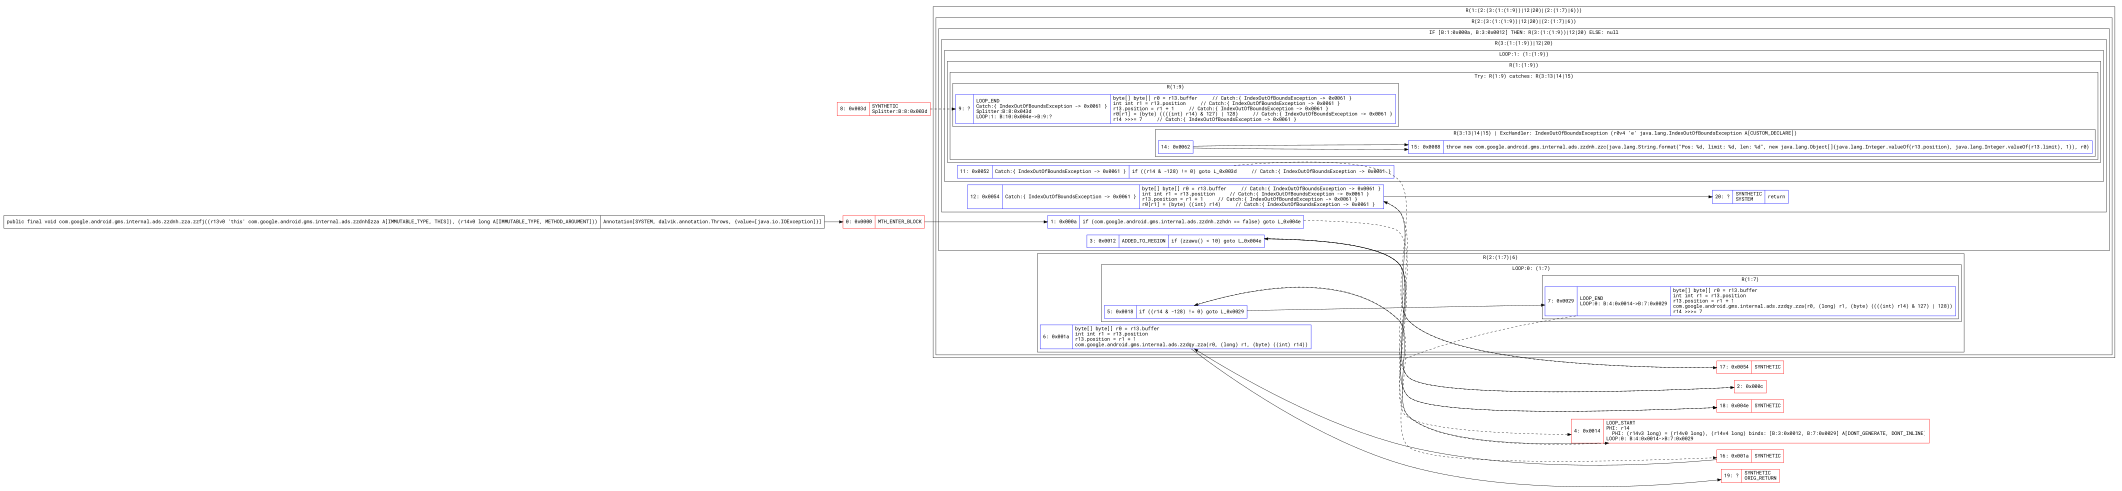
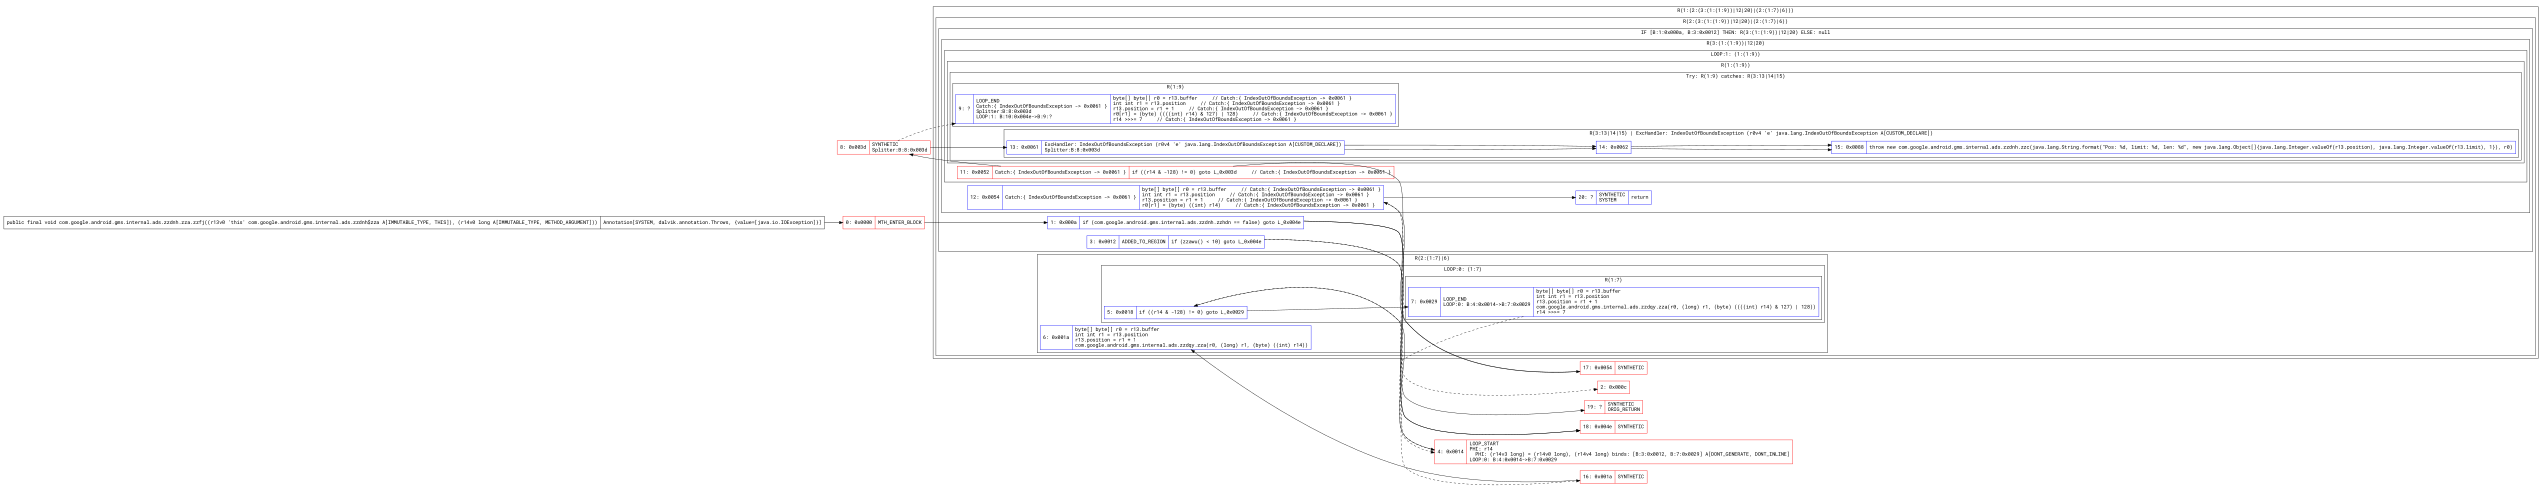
  digraph {
    fontname="Roboto Mono"
    rankdir=LR
    node [color=blue fontname="Roboto Mono" shape=record]
    edge [fontname="Roboto Mono"]
-   n1 [label="{9\:\ ?|LOOP_END\lCatch:\{ IndexOutOfBoundsException \-\> 0x0061 \}\lSplitter:B:8:0x043d\lLOOP:1: B:10:0x004e\-\>B:9:?\l|byte[] byte[] r0 = r13.buffer     \/\/ Catch:\{ IndexOutOfBoundsException \-\> 0x0061 \}\lint int r1 = r13.position     \/\/ Catch:\{ IndexOutOfBoundsException \-\> 0x0061 \}\lr13.position = r1 + 1     \/\/ Catch:\{ IndexOutOfBoundsException \-\> 0x0061 \}\lr0[r1] = (byte) ((((int) r14) & 127) \| 128)     \/\/ Catch:\{ IndexOutOfBoundsException \-\> 0x0061 \}\lr14 \>\>\>= 7     \/\/ Catch:\{ IndexOutOfBoundsException \-\> 0x0061 \}\l}"]
+   n1 [label="{9\:\ ?|LOOP_END\lCatch:\{ IndexOutOfBoundsException \-\> 0x0061 \}\lSplitter:B:8:0x003d\lLOOP:1: B:10:0x004e\-\>B:9:?\l|byte[] byte[] r0 = r13.buffer     \/\/ Catch:\{ IndexOutOfBoundsException \-\> 0x0061 \}\lint int r1 = r13.position     \/\/ Catch:\{ IndexOutOfBoundsException \-\> 0x0061 \}\lr13.position = r1 + 1     \/\/ Catch:\{ IndexOutOfBoundsException \-\> 0x0061 \}\lr0[r1] = (byte) ((((int) r14) & 127) \| 128)     \/\/ Catch:\{ IndexOutOfBoundsException \-\> 0x0061 \}\lr14 \>\>\>= 7     \/\/ Catch:\{ IndexOutOfBoundsException \-\> 0x0061 \}\l}"]
+   n2 [label="{13\:\ 0x0061|ExcHandler: IndexOutOfBoundsException (r0v4 'e' java.lang.IndexOutOfBoundsException A[CUSTOM_DECLARE])\lSplitter:B:8:0x003d\l}"]
    n3 [label="{14\:\ 0x0062}"]
    n4 [label="{15\:\ 0x0088|throw new com.google.android.gms.internal.ads.zzdnh.zzc(java.lang.String.format(\"Pos: %d, limit: %d, len: %d\", new java.lang.Object[]\{java.lang.Integer.valueOf(r13.position), java.lang.Integer.valueOf(r13.limit), 1\}), r0)\l}"]
-   n5 [label="{11\:\ 0x0052|Catch:\{ IndexOutOfBoundsException \-\> 0x0061 \}\l|if ((r14 & \-128) != 0) goto L_0x003d     \/\/ Catch:\{ IndexOutOfBoundsException \-\> 0x0061 \}\l}"]
+   n5 [color=red label="{11\:\ 0x0052|Catch:\{ IndexOutOfBoundsException \-\> 0x0061 \}\l|if ((r14 & \-128) != 0) goto L_0x003d     \/\/ Catch:\{ IndexOutOfBoundsException \-\> 0x0061 \}\l}"]
    n6 [label="{12\:\ 0x0054|Catch:\{ IndexOutOfBoundsException \-\> 0x0061 \}\l|byte[] byte[] r0 = r13.buffer     \/\/ Catch:\{ IndexOutOfBoundsException \-\> 0x0061 \}\lint int r1 = r13.position     \/\/ Catch:\{ IndexOutOfBoundsException \-\> 0x0061 \}\lr13.position = r1 + 1     \/\/ Catch:\{ IndexOutOfBoundsException \-\> 0x0061 \}\lr0[r1] = (byte) ((int) r14)     \/\/ Catch:\{ IndexOutOfBoundsException \-\> 0x0061 \}\l}"]
    n7 [label="{20\:\ ?|SYNTHETIC\lSYSTEM\l|return\l}"]
    n8 [label="{1\:\ 0x000a|if (com.google.android.gms.internal.ads.zzdnh.zzhdn == false) goto L_0x004e\l}"]
    n9 [label="{3\:\ 0x0012|ADDED_TO_REGION\l|if (zzawu() \< 10) goto L_0x004e\l}"]
    n10 [label="{7\:\ 0x0029|LOOP_END\lLOOP:0: B:4:0x0014\-\>B:7:0x0029\l|byte[] byte[] r0 = r13.buffer\lint int r1 = r13.position\lr13.position = r1 + 1\lcom.google.android.gms.internal.ads.zzdqy.zza(r0, (long) r1, (byte) ((((int) r14) & 127) \| 128))\lr14 \>\>\>= 7\l}"]
    n11 [label="{5\:\ 0x0018|if ((r14 & \-128) != 0) goto L_0x0029\l}"]
    n12 [label="{6\:\ 0x001a|byte[] byte[] r0 = r13.buffer\lint int r1 = r13.position\lr13.position = r1 + 1\lcom.google.android.gms.internal.ads.zzdqy.zza(r0, (long) r1, (byte) ((int) r14))\l}"]
    n13 [color=red label="{8\:\ 0x003d|SYNTHETIC\lSplitter:B:8:0x003d\l}"]
    n14 [color=red label="{17\:\ 0x0054|SYNTHETIC\l}"]
    n15 [color=red label="{2\:\ 0x000c}"]
    n16 [color=red label="{18\:\ 0x004e|SYNTHETIC\l}"]
    n17 [color=red label="{4\:\ 0x0014|LOOP_START\lPHI: r14 \l  PHI: (r14v3 long) = (r14v0 long), (r14v4 long) binds: [B:3:0x0012, B:7:0x0029] A[DONT_GENERATE, DONT_INLINE]\lLOOP:0: B:4:0x0014\-\>B:7:0x0029\l}"]
    n18 [color=red label="{16\:\ 0x001a|SYNTHETIC\l}"]
    n19 [color=red label="{19\:\ ?|SYNTHETIC\lORIG_RETURN\l}"]
    n20 [color=red label="{0\:\ 0x0000|MTH_ENTER_BLOCK\l}"]
    n21 [label="{public final void com.google.android.gms.internal.ads.zzdnh.zza.zzfj((r13v0 'this' com.google.android.gms.internal.ads.zzdnh$zza A[IMMUTABLE_TYPE, THIS]), (r14v0 long A[IMMUTABLE_TYPE, METHOD_ARGUMENT]))  | Annotation[SYSTEM, dalvik.annotation.Throws, \{value=[java.io.IOException]\}]\l}" color=""]
    subgraph cluster_1 {
      label="R(1:(2:(3:(1:(1:9))|12|20)|(2:(1:7)|6)))"
      subgraph cluster_2 {
        label="R(2:(3:(1:(1:9))|12|20)|(2:(1:7)|6))"
        subgraph cluster_3 {
          label="IF [B:1:0x000a, B:3:0x0012] THEN: R(3:(1:(1:9))|12|20) ELSE: null"
          n8
          n9
          subgraph cluster_4 {
            label="R(3:(1:(1:9))|12|20)"
            n6
            n7
            subgraph cluster_5 {
              label="LOOP:1: (1:(1:9))"
              n5
              subgraph cluster_6 {
                label="R(1:(1:9))"
                subgraph cluster_7 {
                  label="Try: R(1:9) catches: R(3:13|14|15)"
                  subgraph cluster_8 {
                    label="R(1:9)"
                    n1
                  }
                  subgraph cluster_9 {
                    label="R(3:13|14|15) | ExcHandler: IndexOutOfBoundsException (r0v4 'e' java.lang.IndexOutOfBoundsException A[CUSTOM_DECLARE])\l"
+                   n2
                    n3
                    n4
                  }
                }
              }
            }
          }
        }
        subgraph cluster_10 {
          label="R(2:(1:7)|6)"
          n12
          subgraph cluster_11 {
            label="LOOP:0: (1:7)"
            n11
            subgraph cluster_12 {
              label="R(1:7)"
              n10
            }
          }
        }
      }
    }
    subgraph cluster_13 {
      label="R(3:13|14|15) | ExcHandler: IndexOutOfBoundsException (r0v4 'e' java.lang.IndexOutOfBoundsException A[CUSTOM_DECLARE])\l"
    }
+   n2 -> n3
+   n2 -> n3
    n3 -> n4
    n3 -> n4
-   n5 -> n14 [style=dashed]
+   n5 -> n13
+   n5 -> n14 [style=solid]
    n6 -> n7
    n6 -> n15 [style=dashed]
-   n8 -> n16 [style=dashed]
+   n8 -> n16
    n9 -> n16
    n9 -> n17 [style=dashed]
    n10 -> n17 [style=dashed]
    n11 -> n10
    n11 -> n18 [style=dashed]
-   n12 -> n19
+   n8 -> n19
    n13 -> n1 [style=dashed]
+   n13 -> n2
    n14 -> n6
-   n15 -> n9
    n17 -> n11
    n18 -> n12
    n20 -> n8
    n21 -> n20
  }
